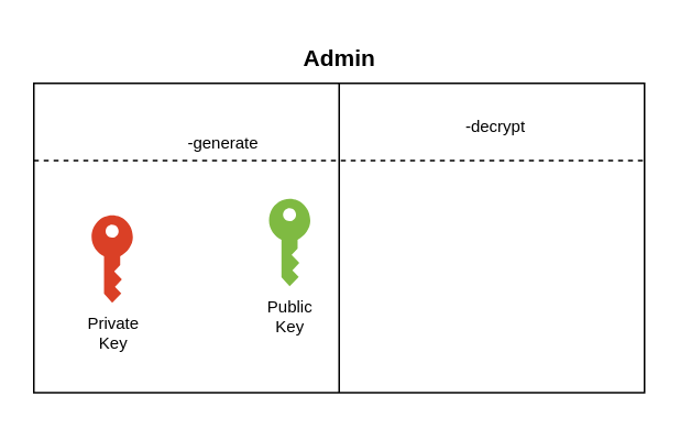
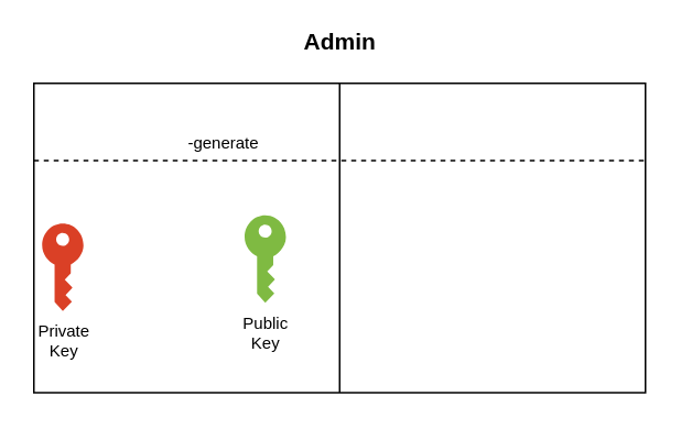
  <mxCell id="0" />
  <mxCell id="1" parent="0" />
  <mxCell id="2" value="" style="rounded=0;whiteSpace=wrap;html=1;" parent="1" vertex="1"><mxGeometry x="20" y="50" width="370" height="187.5" as="geometry" /></mxCell>
- <mxCell id="3" value="&lt;font style=&quot;font-size: 14px;&quot;&gt;&lt;b&gt;Admin&lt;/b&gt;&lt;/font&gt;" style="text;html=1;strokeColor=none;fillColor=none;align=center;verticalAlign=middle;whiteSpace=wrap;rounded=0;" parent="1" vertex="1"><mxGeometry x="172.5" y="20" width="65" height="30" as="geometry" /></mxCell>
+ <mxCell id="3" value="&lt;font style=&quot;font-size: 14px;&quot;&gt;&lt;b&gt;Admin&lt;/b&gt;&lt;/font&gt;" style="text;html=1;strokeColor=none;fillColor=none;align=center;verticalAlign=middle;whiteSpace=wrap;rounded=0;" parent="1" vertex="1"><mxGeometry x="172.5" y="10" width="65" height="30" as="geometry" /></mxCell>
  <mxCell id="4" value="" style="endArrow=none;html=1;entryX=0.5;entryY=0;entryDx=0;entryDy=0;exitX=0.5;exitY=1;exitDx=0;exitDy=0;" parent="1" source="2" target="2" edge="1"><mxGeometry width="50" height="50" relative="1" as="geometry"><mxPoint x="140" y="140" as="sourcePoint" /><mxPoint x="320" y="140" as="targetPoint" /></mxGeometry></mxCell>
  <mxCell id="5" value="" style="endArrow=none;dashed=1;html=1;fontSize=14;entryX=1;entryY=0.25;entryDx=0;entryDy=0;exitX=0;exitY=0.25;exitDx=0;exitDy=0;" parent="1" source="2" target="2" edge="1"><mxGeometry width="50" height="50" relative="1" as="geometry"><mxPoint x="320" y="170" as="sourcePoint" /><mxPoint x="370" y="120" as="targetPoint" /></mxGeometry></mxCell>
- <mxCell id="6" value="&lt;font style=&quot;font-size: 10px;&quot;&gt;-decrypt&lt;/font&gt;" style="text;html=1;strokeColor=none;fillColor=none;align=center;verticalAlign=middle;whiteSpace=wrap;rounded=0;fontSize=14;" parent="1" vertex="1"><mxGeometry x="270" y="60" width="60" height="30" as="geometry" /></mxCell>
  <mxCell id="7" value="&lt;font style=&quot;font-size: 10px;&quot;&gt;-generate&lt;/font&gt;" style="text;html=1;strokeColor=none;fillColor=none;align=center;verticalAlign=middle;whiteSpace=wrap;rounded=0;fontSize=14;" parent="1" vertex="1"><mxGeometry x="105" y="70" width="60" height="30" as="geometry" /></mxCell>
- <mxCell id="8" value="Private&lt;br&gt;Key" style="sketch=0;pointerEvents=1;shadow=0;dashed=0;html=1;strokeColor=none;labelPosition=center;verticalLabelPosition=bottom;verticalAlign=top;outlineConnect=0;align=center;shape=mxgraph.office.security.key_permissions;fillColor=#DA4026;fontSize=10;" parent="1" vertex="1"><mxGeometry x="55" y="130" width="25" height="53" as="geometry" /></mxCell>
- <mxCell id="9" value="Public&lt;br&gt;Key" style="sketch=0;pointerEvents=1;shadow=0;dashed=0;html=1;strokeColor=none;labelPosition=center;verticalLabelPosition=bottom;verticalAlign=top;outlineConnect=0;align=center;shape=mxgraph.office.security.key_permissions;fillColor=#7FBA42;fontSize=10;" parent="1" vertex="1"><mxGeometry x="162.5" y="120" width="25" height="53" as="geometry" /></mxCell>
+ <mxCell id="8" value="Private&lt;br&gt;Key" style="sketch=0;pointerEvents=1;shadow=0;dashed=0;html=1;strokeColor=none;labelPosition=center;verticalLabelPosition=bottom;verticalAlign=top;outlineConnect=0;align=center;shape=mxgraph.office.security.key_permissions;fillColor=#DA4026;fontSize=10;" parent="1" vertex="1"><mxGeometry x="25" y="135" width="25" height="53" as="geometry" /></mxCell>
+ <mxCell id="9" value="Public&lt;br&gt;Key" style="sketch=0;pointerEvents=1;shadow=0;dashed=0;html=1;strokeColor=none;labelPosition=center;verticalLabelPosition=bottom;verticalAlign=top;outlineConnect=0;align=center;shape=mxgraph.office.security.key_permissions;fillColor=#7FBA42;fontSize=10;" parent="1" vertex="1"><mxGeometry x="147.5" y="130" width="25" height="53" as="geometry" /></mxCell>
